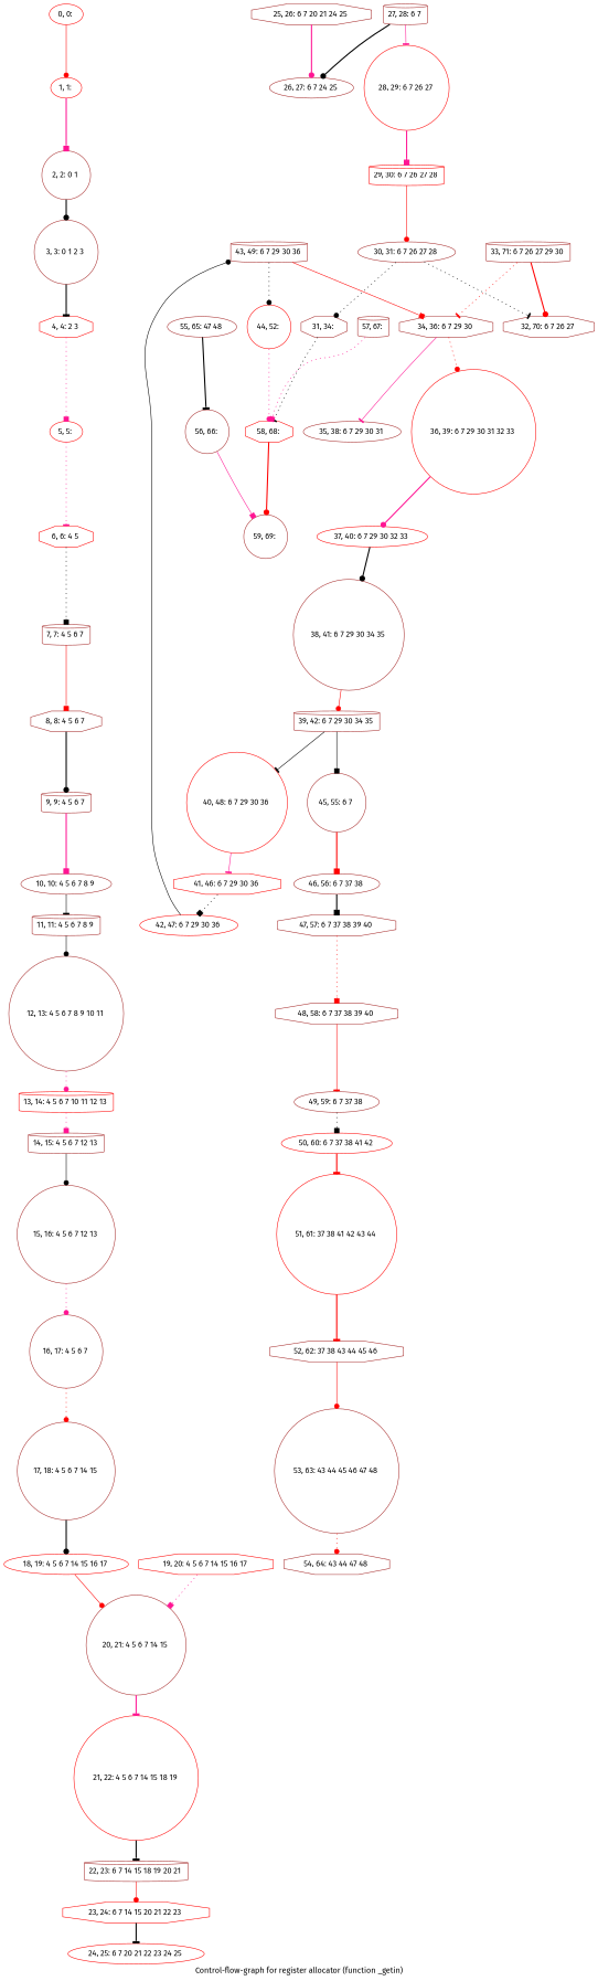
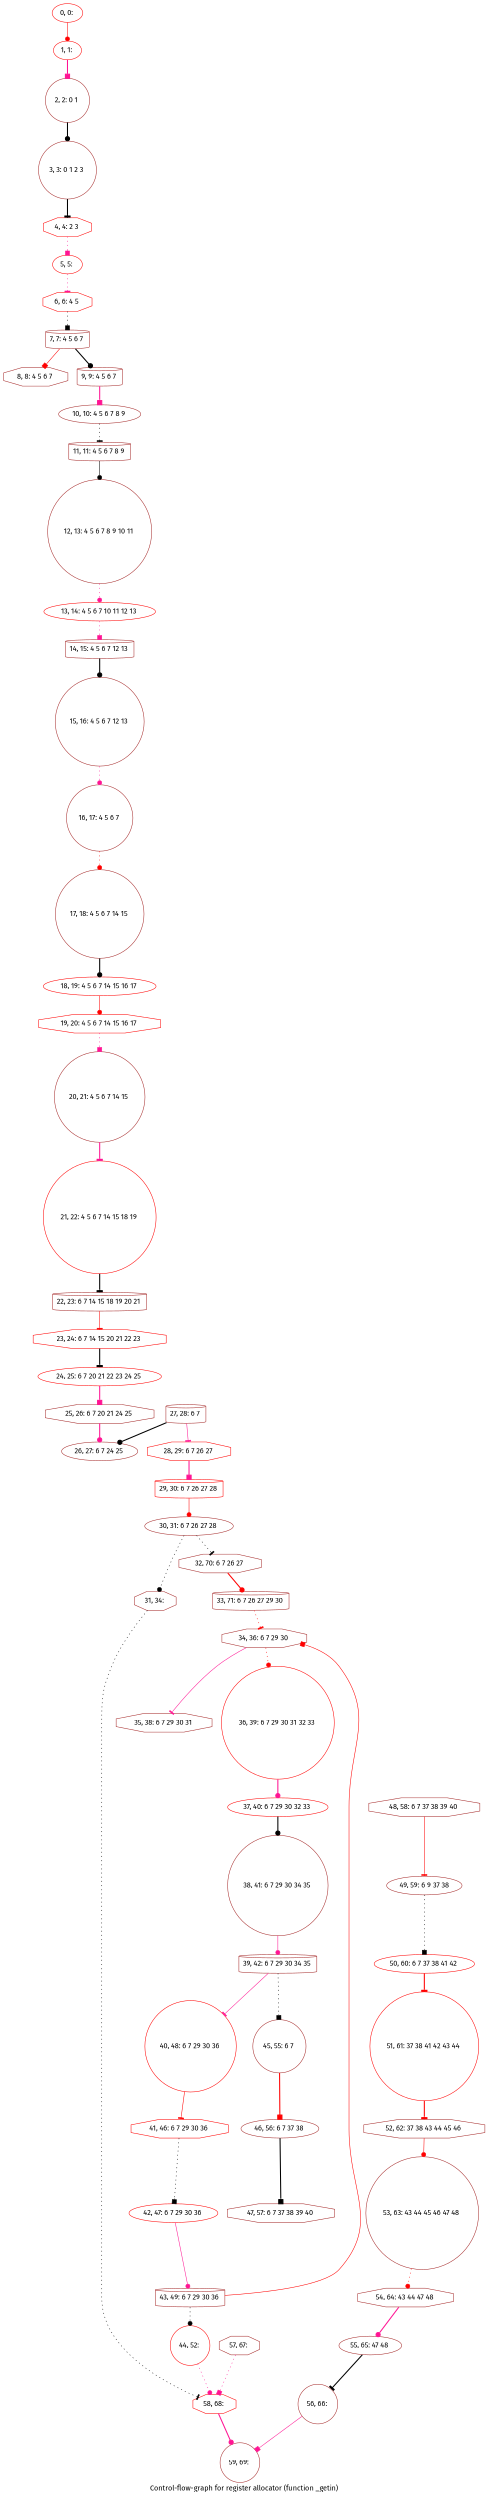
  digraph {
    fontname="Fira Sans"
    label="Control-flow-graph for register allocator (function _getin)"
    node [color=brown fontname="Fira Sans" shape=octagon]
    edge [arrowhead=dot color=deeppink fontname="Fira Sans" style=bold]
    n1 [color=red label="0, 0: " shape=ellipse]
    n2 [color=red label="1, 1: " shape=ellipse]
    n3 [label="2, 2: 0 1 " shape=circle]
    n4 [label="3, 3: 0 1 2 3 " shape=circle]
    n5 [color=red label="4, 4: 2 3 "]
    n6 [color=red label="5, 5: " shape=ellipse]
    n7 [color=red label="6, 6: 4 5 "]
    n8 [label="7, 7: 4 5 6 7 " shape=cylinder]
    n9 [label="8, 8: 4 5 6 7 "]
    n10 [label="9, 9: 4 5 6 7 " shape=cylinder]
    n11 [label="10, 10: 4 5 6 7 8 9 " shape=ellipse]
    n12 [label="11, 11: 4 5 6 7 8 9 " shape=cylinder]
    n13 [label="12, 13: 4 5 6 7 8 9 10 11 " shape=circle]
-   n14 [color=red label="13, 14: 4 5 6 7 10 11 12 13 " shape=cylinder]
+   n14 [color=red label="13, 14: 4 5 6 7 10 11 12 13 " shape=ellipse]
    n15 [label="14, 15: 4 5 6 7 12 13 " shape=cylinder]
    n16 [label="15, 16: 4 5 6 7 12 13 " shape=circle]
    n17 [label="16, 17: 4 5 6 7 " shape=circle]
    n18 [label="17, 18: 4 5 6 7 14 15 " shape=circle]
    n19 [color=red label="18, 19: 4 5 6 7 14 15 16 17 " shape=ellipse]
    n20 [color=red label="19, 20: 4 5 6 7 14 15 16 17 "]
    n21 [label="20, 21: 4 5 6 7 14 15 " shape=circle]
    n22 [color=red label="21, 22: 4 5 6 7 14 15 18 19 " shape=circle]
    n23 [label="22, 23: 6 7 14 15 18 19 20 21 " shape=cylinder]
    n24 [color=red label="23, 24: 6 7 14 15 20 21 22 23 "]
    n25 [color=red label="24, 25: 6 7 20 21 22 23 24 25 " shape=ellipse]
    n26 [label="25, 26: 6 7 20 21 24 25 "]
    n27 [label="26, 27: 6 7 24 25 " shape=ellipse]
    n28 [label="27, 28: 6 7 " shape=cylinder]
-   n29 [color=red label="28, 29: 6 7 26 27 " shape=circle]
+   n29 [color=red label="28, 29: 6 7 26 27 "]
    n30 [color=red label="29, 30: 6 7 26 27 28 " shape=cylinder]
    n31 [label="30, 31: 6 7 26 27 28 " shape=ellipse]
    n32 [label="31, 34: "]
    n33 [label="32, 70: 6 7 26 27 "]
    n34 [color=red label="58, 68: "]
    n35 [label="33, 71: 6 7 26 27 29 30 " shape=cylinder]
    n36 [label="59, 69: " shape=circle]
    n37 [label="34, 36: 6 7 29 30 "]
-   n38 [label="35, 38: 6 7 29 30 31 " shape=ellipse]
+   n38 [label="35, 38: 6 7 29 30 31 "]
    n39 [color=red label="36, 39: 6 7 29 30 31 32 33 " shape=circle]
    n40 [color=red label="37, 40: 6 7 29 30 32 33 " shape=ellipse]
    n41 [label="38, 41: 6 7 29 30 34 35 " shape=circle]
    n42 [label="39, 42: 6 7 29 30 34 35 " shape=cylinder]
    n43 [color=red label="40, 48: 6 7 29 30 36 " shape=circle]
    n44 [label="45, 55: 6 7 " shape=circle]
    n45 [color=red label="41, 46: 6 7 29 30 36 "]
    n46 [label="46, 56: 6 7 37 38 " shape=ellipse]
    n47 [color=red label="42, 47: 6 7 29 30 36 " shape=ellipse]
    n48 [label="43, 49: 6 7 29 30 36 " shape=cylinder]
    n49 [color=red label="44, 52: " shape=circle]
    n50 [label="47, 57: 6 7 37 38 39 40 "]
    n51 [label="48, 58: 6 7 37 38 39 40 "]
-   n52 [label="49, 59: 6 7 37 38 " shape=ellipse]
+   n52 [label="49, 59: 6 9 37 38" shape=ellipse]
    n53 [color=red label="50, 60: 6 7 37 38 41 42 " shape=ellipse]
    n54 [color=red label="51, 61: 37 38 41 42 43 44 " shape=circle]
    n55 [label="52, 62: 37 38 43 44 45 46 "]
    n56 [label="53, 63: 43 44 45 46 47 48 " shape=circle]
    n57 [label="54, 64: 43 44 47 48 "]
    n58 [label="55, 65: 47 48 " shape=ellipse]
    n59 [label="56, 66: " shape=circle]
-   n60 [label="57, 67: " shape=cylinder]
+   n60 [label="57, 67: "]
    n1 -> n2 [color=red style=solid]
    n2 -> n3 [arrowhead=box]
    n3 -> n4 [color=black]
    n4 -> n5 [arrowhead=tee color=black]
    n5 -> n6 [arrowhead=box style=dotted]
    n6 -> n7 [arrowhead=tee style=dotted]
    n7 -> n8 [arrowhead=box color=black style=dotted]
    n8 -> n9 [arrowhead=box color=red style=solid]
-   n9 -> n10 [color=black]
+   n8 -> n10 [color=black]
    n10 -> n11 [arrowhead=box]
-   n11 -> n12 [arrowhead=tee color=black style=solid]
+   n11 -> n12 [arrowhead=tee color=black style=dotted]
    n12 -> n13 [color=black style=solid]
    n13 -> n14 [style=dotted]
    n14 -> n15 [arrowhead=box style=dotted]
-   n15 -> n16 [color=black style=solid]
+   n15 -> n16 [color=black]
    n16 -> n17 [style=dotted]
    n17 -> n18 [color=red style=dotted]
    n18 -> n19 [color=black]
-   n19 -> n21 [color=red style=solid]
+   n19 -> n20 [color=red style=solid]
    n20 -> n21 [arrowhead=box style=dotted]
    n21 -> n22 [arrowhead=tee]
    n22 -> n23 [arrowhead=tee color=black]
-   n23 -> n24 [color=red style=solid]
+   n23 -> n24 [arrowhead=tee color=red style=solid]
    n24 -> n25 [arrowhead=tee color=black]
+   n25 -> n26 [arrowhead=box]
    n26 -> n27
    n28 -> n27 [color=black]
    n28 -> n29 [arrowhead=tee style=solid]
    n29 -> n30 [arrowhead=box]
    n30 -> n31 [color=red style=solid]
    n31 -> n32 [color=black style=dotted]
    n31 -> n33 [arrowhead=tee color=black style=dotted]
    n32 -> n34 [arrowhead=tee color=black style=dotted]
-   n35 -> n33 [color=red]
-   n34 -> n36 [color=red]
+   n33 -> n35 [color=red]
+   n34 -> n36
    n35 -> n37 [arrowhead=tee color=red style=dotted]
    n37 -> n38 [arrowhead=tee style=solid]
    n37 -> n39 [color=red style=dotted]
    n39 -> n40
    n40 -> n41 [color=black]
-   n41 -> n42 [color=red style=solid]
-   n42 -> n43 [arrowhead=tee color=black style=solid]
-   n42 -> n44 [arrowhead=box color=black style=solid]
-   n43 -> n45 [arrowhead=tee style=solid]
+   n41 -> n42 [style=solid]
+   n42 -> n43 [arrowhead=tee style=solid]
+   n42 -> n44 [arrowhead=box color=black style=dotted]
+   n43 -> n45 [arrowhead=tee color=red style=solid]
    n44 -> n46 [arrowhead=box color=red]
    n45 -> n47 [arrowhead=box color=black style=dotted]
    n46 -> n50 [arrowhead=box color=black]
-   n47 -> n48 [color=black style=solid]
+   n47 -> n48 [style=solid]
    n48 -> n37 [arrowhead=box color=red style=solid]
    n48 -> n49 [color=black style=dotted]
    n49 -> n34 [style=dotted]
-   n50 -> n51 [arrowhead=box color=red style=dotted]
    n51 -> n52 [arrowhead=tee color=red style=solid]
    n52 -> n53 [arrowhead=box color=black style=dotted]
    n53 -> n54 [arrowhead=tee color=red]
    n54 -> n55 [arrowhead=tee color=red]
    n55 -> n56 [color=red style=solid]
    n56 -> n57 [color=red style=dotted]
+   n57 -> n58
    n58 -> n59 [arrowhead=tee color=black]
    n59 -> n36 [arrowhead=box style=solid]
    n60 -> n34 [arrowhead=box style=dotted]
  }
